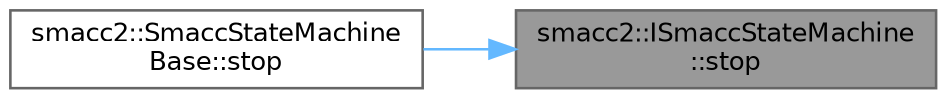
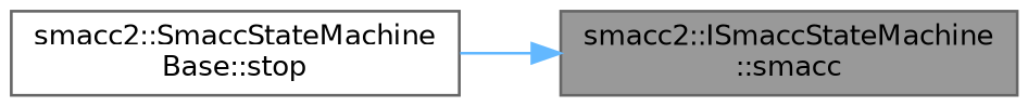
  digraph {
    rankdir=RL
    node [fontname=Helvetica fontsize=10 shape=box style=filled]
-   n1 [color=gray40 fillcolor=grey60 fontcolor=black height=0.2 label="smacc2::ISmaccStateMachine\l::stop" width=0.4]
+   n1 [color=gray40 fillcolor=grey60 fontcolor=black height=0.2 label="smacc2::ISmaccStateMachine\l::smacc" width=0.4]
    n2 [color=grey40 fillcolor=white height=0.2 label="smacc2::SmaccStateMachine\lBase::stop" width=0.4]
    n1 -> n2 [color=steelblue1 dir=back fontname=Helvetica fontsize=10 labelfontname=Helvetica labelfontsize=10 style=solid]
  }
